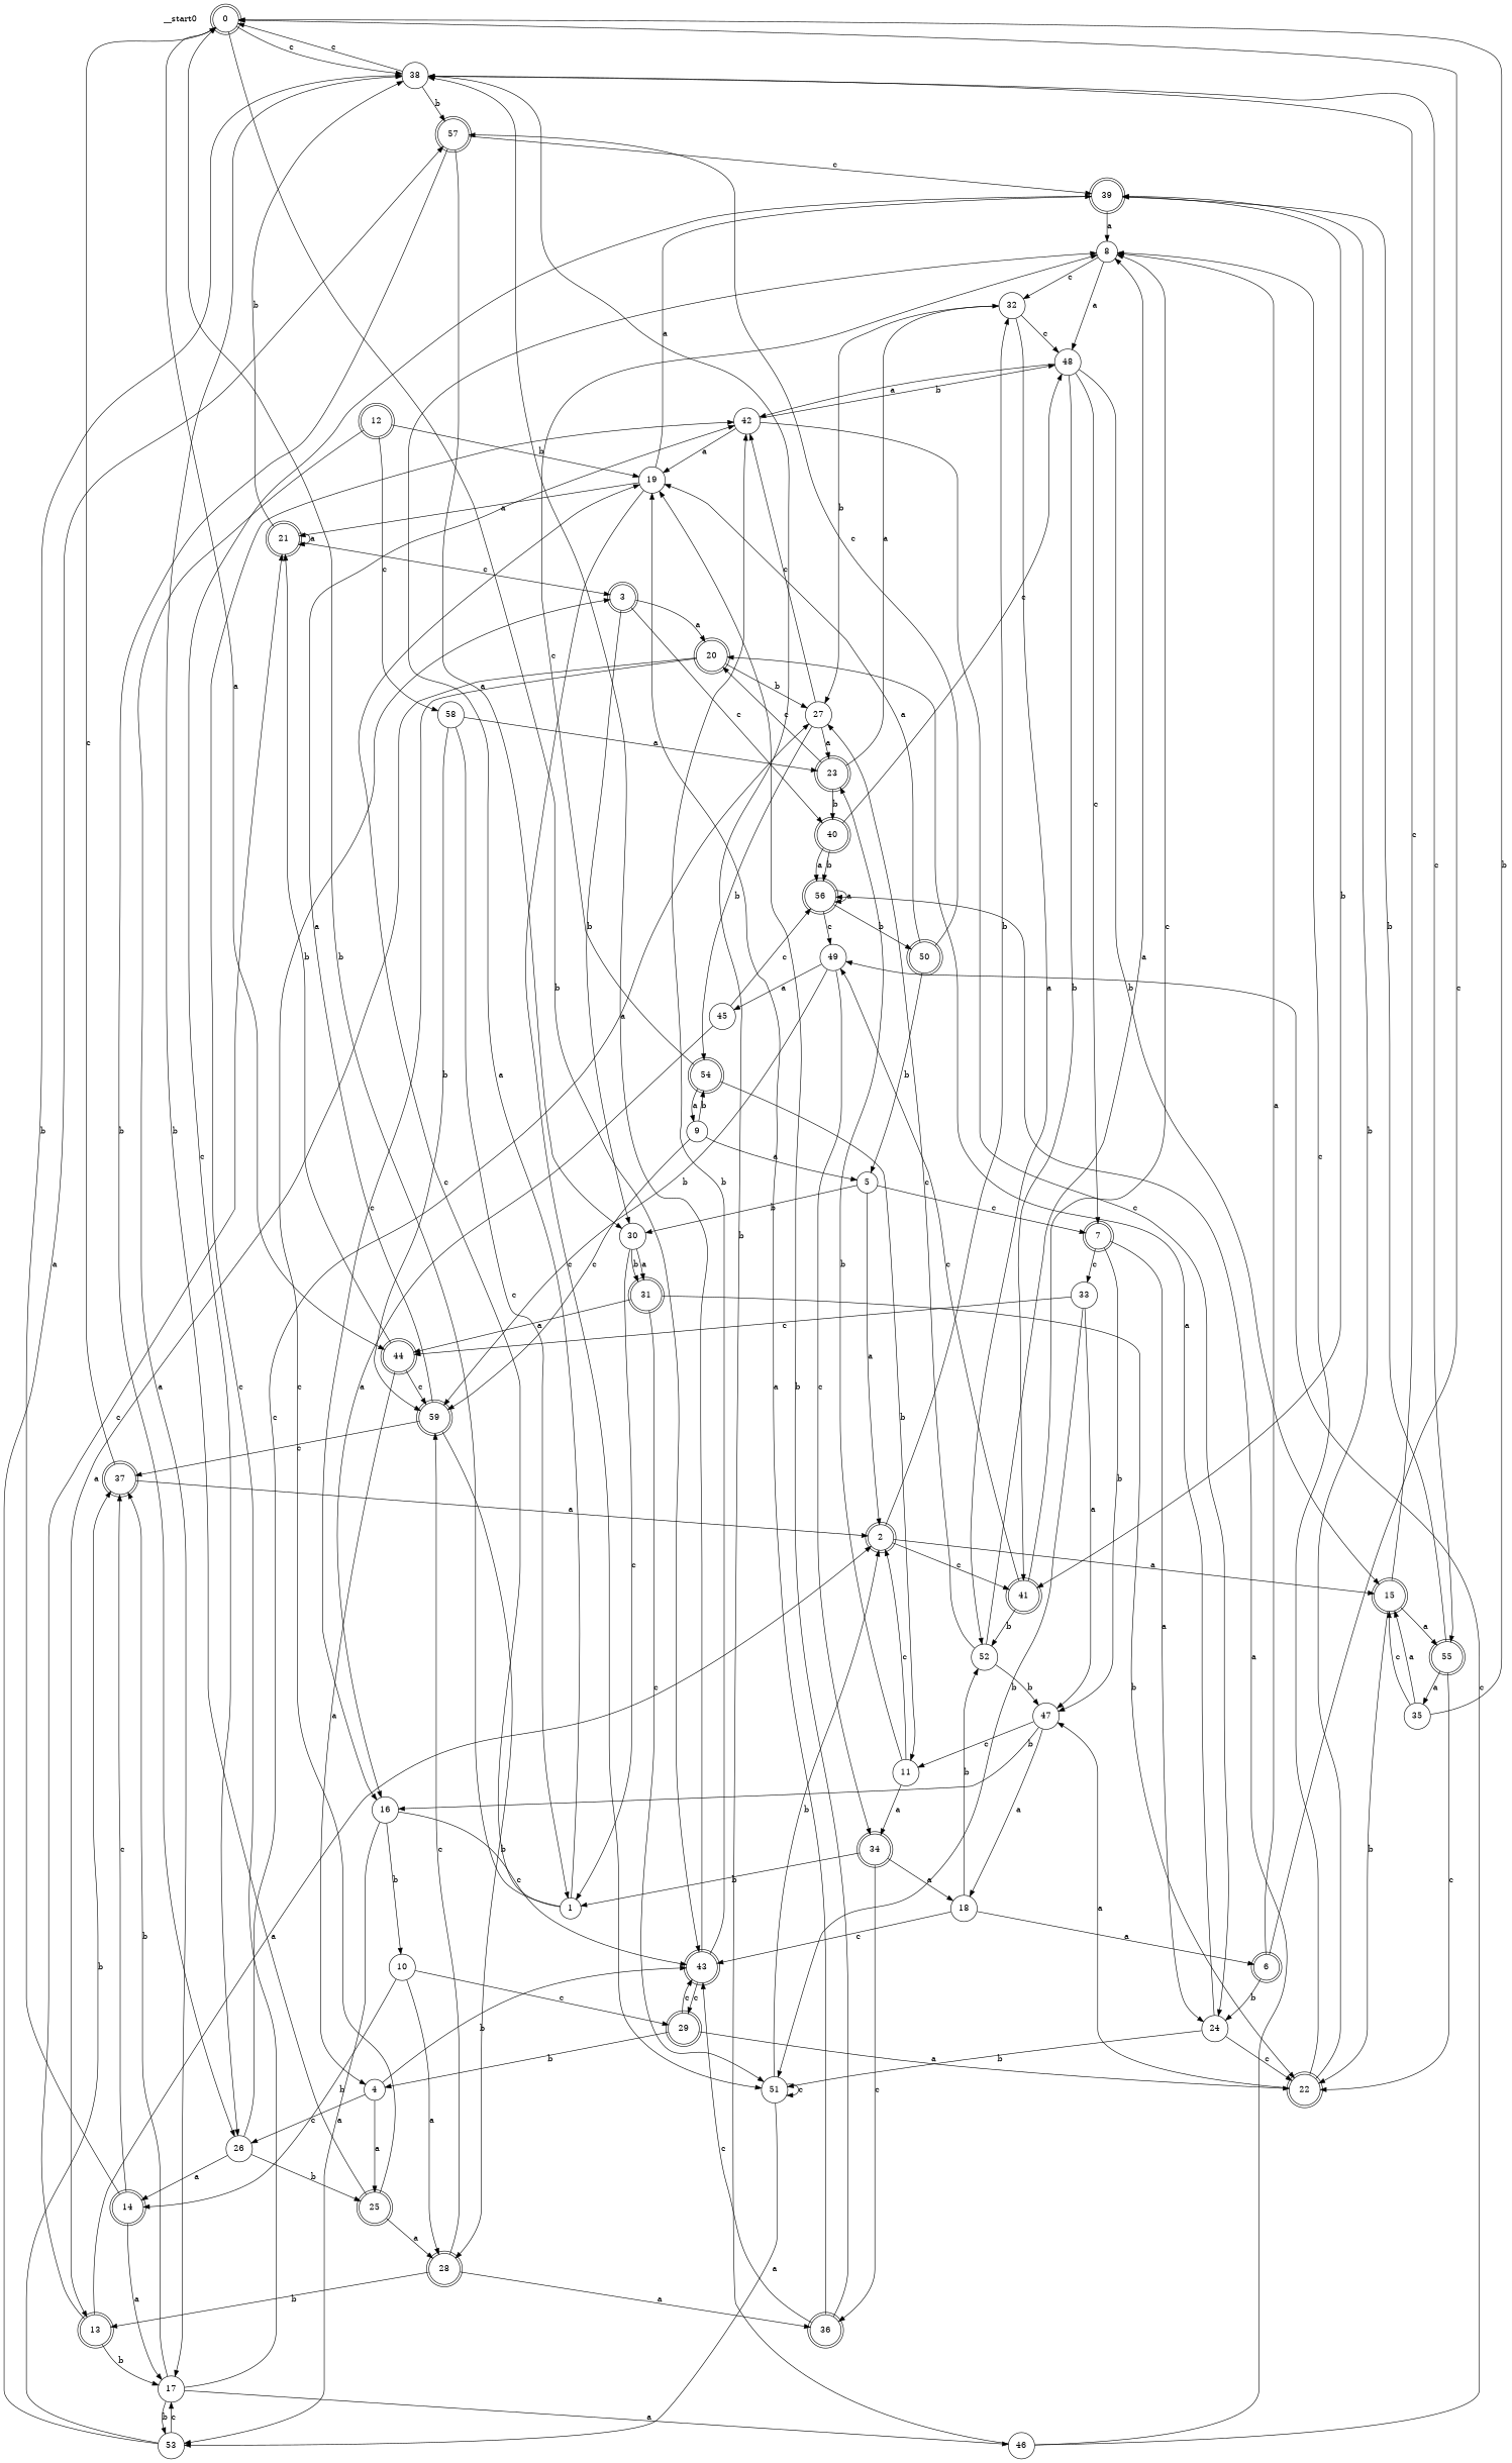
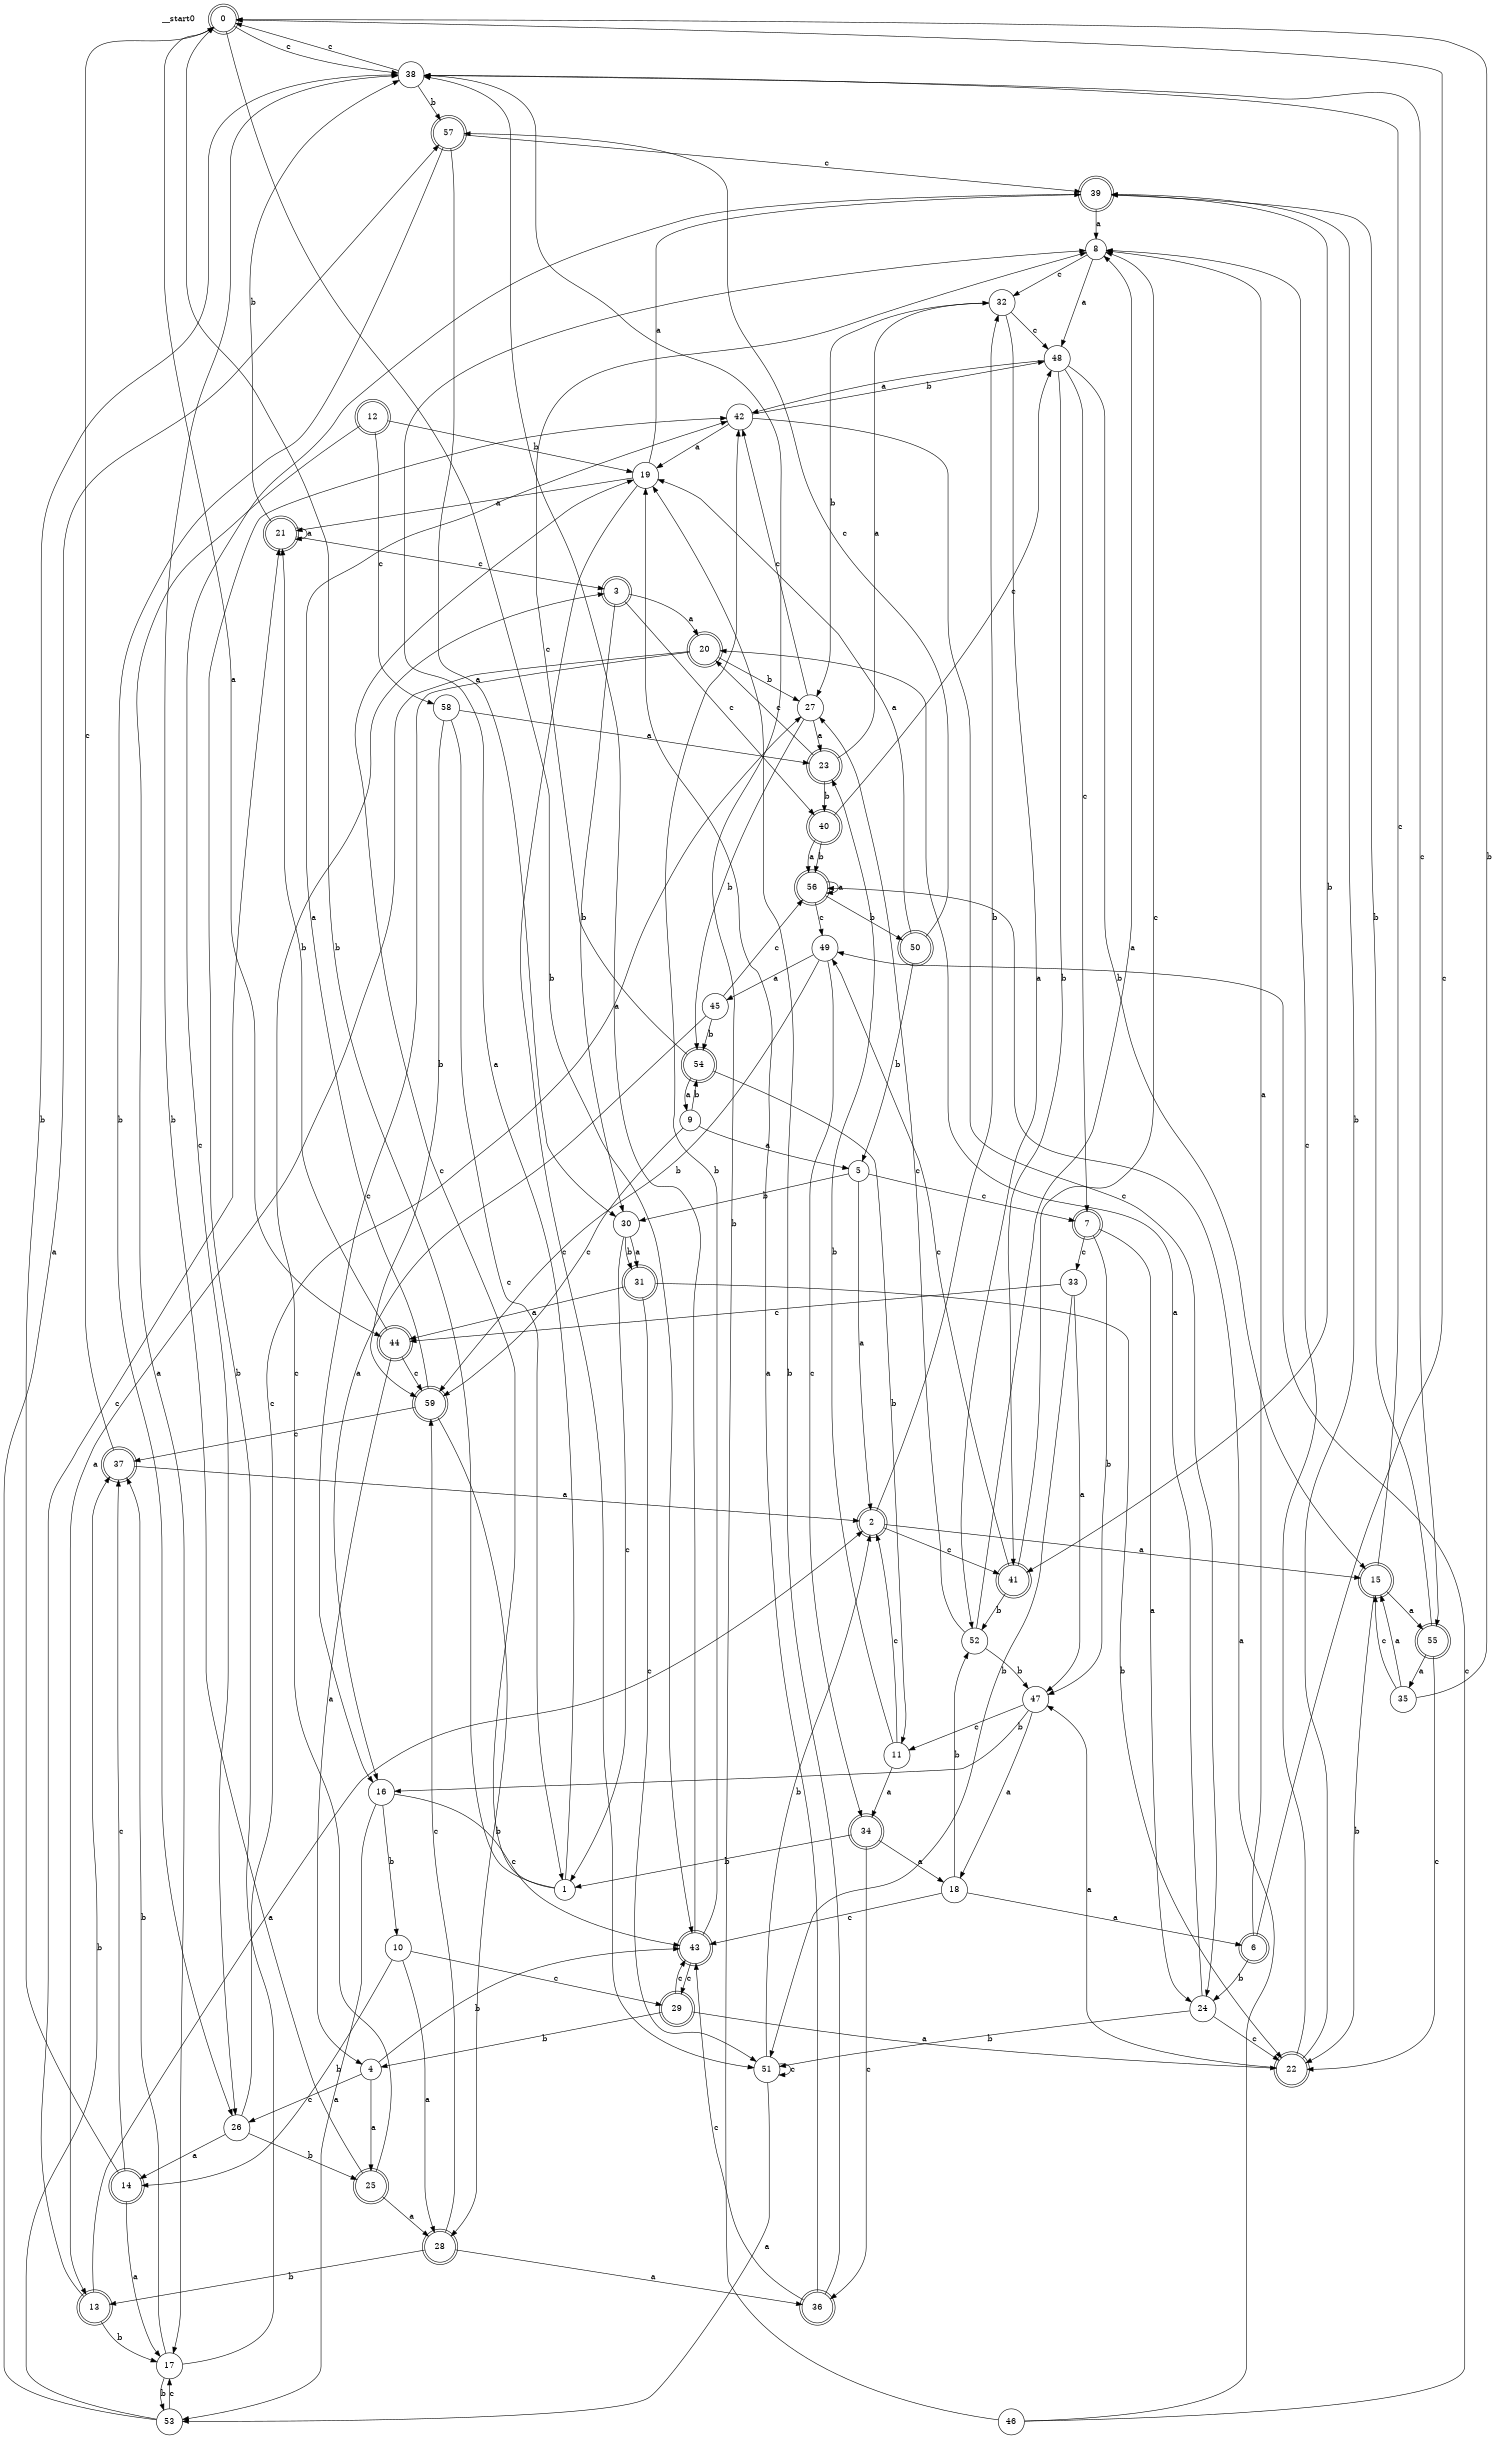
  digraph {
    rankdir=TB
    node [shape=doublecircle color=black fillcolor=white style="rounded,filled"]
    __start0 [shape=none color="" fillcolor="" style=""]
    n2 [label=0]
    n3 [label=38 shape=circle style=filled]
    n4 [label=43]
    n5 [label=44]
    n6 [label=55]
    n7 [label=57]
    n8 [label=29]
    n9 [label=42 shape=circle style=filled]
    n10 [label=4 shape=circle style=filled]
    n11 [label=59]
    n12 [label=21]
    n13 [label=1 shape=circle style=filled]
    n14 [label=8 shape=circle style=filled]
    n15 [label=19 shape=circle style=filled]
    n16 [label=32 shape=circle style=filled]
    n17 [label=48 shape=circle style=filled]
    n18 [label=39]
    n19 [label=51 shape=circle style=filled]
    n20 [label=2]
    n21 [label=15]
    n22 [label=41]
    n23 [label=22]
    n24 [label=52 shape=circle style=filled]
    n25 [label=27 shape=circle style=filled]
    n26 [label=49 shape=circle style=filled]
    n27 [label=3]
    n28 [label=20]
    n29 [label=30 shape=circle style=filled]
    n30 [label=40]
    n31 [label=13]
    n32 [label=16 shape=circle style=filled]
    n33 [label=31]
    n34 [label=56]
    n35 [label=25]
    n36 [label=26 shape=circle style=filled]
    n37 [label=28]
    n38 [label=14]
    n39 [label=5 shape=circle style=filled]
    n40 [label=7]
    n41 [label=24 shape=circle style=filled]
    n42 [label=33 shape=circle style=filled]
    n43 [label=47 shape=circle style=filled]
    n44 [label=6]
    n45 [label=11 shape=circle style=filled]
    n46 [label=18 shape=circle style=filled]
    n47 [label=9 shape=circle style=filled]
    n48 [label=54]
    n49 [label=37]
    n50 [label=10 shape=circle style=filled]
    n51 [label=17 shape=circle style=filled]
    n52 [label=36]
    n53 [label=23]
    n54 [label=34]
    n55 [label=12]
    n56 [label=58 shape=circle style=filled]
    n57 [label=53 shape=circle style=filled]
    n58 [label=46 shape=circle style=filled]
    n59 [label=35 shape=circle style=filled]
    n60 [label=50]
    n61 [label=45 shape=circle style=filled]
    n2 -> n3 [label=c]
    n2 -> n4 [label=b]
    n2 -> n5 [label=a]
    n3 -> n2 [label=c]
    n3 -> n6 [label=c]
    n3 -> n7 [label=b]
    n4 -> n3 [label=a]
    n4 -> n8 [label=c]
    n4 -> n9 [label=b]
    n5 -> n10 [label=a]
    n5 -> n11 [label=c]
    n5 -> n12 [label=b]
    n6 -> n18 [label=b]
    n6 -> n23 [label=c]
    n6 -> n59 [label=a]
    n7 -> n18 [label=c]
    n7 -> n29 [label=a]
    n7 -> n36 [label=b]
    n8 -> n4 [label=c]
    n8 -> n10 [label=b]
    n8 -> n23 [label=a]
    n9 -> n15 [label=a]
    n9 -> n17 [label=b]
    n9 -> n41 [label=c]
    n10 -> n4 [label=b]
    n10 -> n35 [label=a]
    n10 -> n36 [label=c]
    n11 -> n9 [label=a]
    n11 -> n37 [label=b]
    n11 -> n49 [label=c]
    n12 -> n3 [label=b]
    n12 -> n12 [label=a]
    n12 -> n27 [label=c]
    n13 -> n2 [label=b]
    n13 -> n14 [label=a]
    n13 -> n15 [label=c]
    n14 -> n16 [label=c]
    n14 -> n17 [label=a]
    n15 -> n12 [label=a]
    n15 -> n18 [label=a]
    n15 -> n19 [label=c]
    n16 -> n17 [label=c]
    n16 -> n24 [label=a]
    n16 -> n25 [label=b]
    n17 -> n9 [label=a]
    n17 -> n21 [label=b]
    n17 -> n22 [label=b]
    n17 -> n40 [label=c]
    n18 -> n14 [label=a]
    n18 -> n22 [label=b]
    n18 -> n36 [label=c]
    n19 -> n19 [label=c]
    n19 -> n20 [label=b]
    n19 -> n57 [label=a]
    n20 -> n16 [label=b]
    n20 -> n21 [label=a]
    n20 -> n22 [label=c]
    n21 -> n3 [label=c]
    n21 -> n6 [label=a]
    n21 -> n23 [label=b]
    n22 -> n14 [label=c]
    n22 -> n24 [label=b]
    n22 -> n26 [label=c]
    n23 -> n14 [label=c]
    n23 -> n18 [label=b]
    n23 -> n43 [label=a]
    n24 -> n14 [label=a]
    n24 -> n25 [label=c]
    n24 -> n43 [label=b]
    n25 -> n9 [label=c]
    n25 -> n48 [label=b]
    n25 -> n53 [label=a]
    n26 -> n11 [label=b]
    n26 -> n54 [label=c]
    n26 -> n61 [label=a]
    n27 -> n28 [label=a]
    n27 -> n29 [label=b]
    n27 -> n30 [label=c]
    n28 -> n25 [label=b]
    n28 -> n31 [label=a]
    n28 -> n32 [label=c]
    n29 -> n13 [label=c]
    n29 -> n33 [label=a]
    n29 -> n33 [label=b]
    n30 -> n17 [label=c]
    n30 -> n34 [label=a]
    n30 -> n34 [label=b]
    n31 -> n12 [label=c]
    n31 -> n20 [label=a]
    n31 -> n51 [label=b]
    n32 -> n4 [label=c]
    n32 -> n50 [label=b]
    n32 -> n57 [label=a]
    n33 -> n5 [label=a]
    n33 -> n19 [label=c]
    n33 -> n23 [label=b]
    n34 -> n26 [label=c]
    n34 -> n34 [label=a]
    n34 -> n60 [label=b]
    n35 -> n3 [label=b]
    n35 -> n27 [label=c]
    n35 -> n37 [label=a]
    n36 -> n25 [label=c]
    n36 -> n35 [label=b]
    n36 -> n38 [label=a]
    n37 -> n11 [label=c]
    n37 -> n31 [label=b]
    n37 -> n52 [label=a]
    n38 -> n3 [label=b]
    n38 -> n49 [label=c]
    n38 -> n51 [label=a]
    n39 -> n20 [label=a]
    n39 -> n29 [label=b]
    n39 -> n40 [label=c]
    n40 -> n41 [label=a]
    n40 -> n42 [label=c]
    n40 -> n43 [label=b]
    n41 -> n19 [label=b]
    n41 -> n23 [label=c]
    n41 -> n28 [label=a]
    n42 -> n5 [label=c]
    n42 -> n19 [label=b]
    n42 -> n43 [label=a]
    n43 -> n32 [label=b]
    n43 -> n45 [label=c]
    n43 -> n46 [label=a]
    n44 -> n2 [label=c]
    n44 -> n14 [label=a]
    n44 -> n41 [label=b]
    n45 -> n20 [label=c]
    n45 -> n53 [label=b]
    n45 -> n54 [label=a]
    n46 -> n4 [label=c]
    n46 -> n24 [label=b]
    n46 -> n44 [label=a]
    n47 -> n11 [label=c]
    n47 -> n39 [label=a]
    n47 -> n48 [label=b]
    n48 -> n14 [label=c]
    n48 -> n45 [label=b]
    n48 -> n47 [label=a]
    n49 -> n2 [label=c]
    n49 -> n20 [label=a]
    n50 -> n8 [label=c]
    n50 -> n37 [label=a]
    n50 -> n38 [label=b]
-   n51 -> n9 [label=c]
+   n51 -> n9 [label=b]
    n51 -> n49 [label=b]
    n51 -> n57 [label=b]
-   n51 -> n58 [label=a]
    n52 -> n4 [label=c]
    n52 -> n15 [label=a]
    n52 -> n15 [label=b]
    n53 -> n16 [label=a]
    n53 -> n28 [label=c]
    n53 -> n30 [label=b]
    n54 -> n13 [label=b]
    n54 -> n46 [label=a]
    n54 -> n52 [label=c]
    n55 -> n15 [label=b]
    n55 -> n51 [label=a]
    n55 -> n56 [label=c]
    n56 -> n11 [label=b]
    n56 -> n13 [label=c]
    n56 -> n53 [label=a]
    n57 -> n7 [label=a]
    n57 -> n49 [label=b]
    n57 -> n51 [label=c]
    n58 -> n3 [label=b]
    n58 -> n26 [label=c]
    n58 -> n34 [label=a]
    n59 -> n2 [label=b]
    n59 -> n21 [label=a]
    n59 -> n21 [label=c]
    n60 -> n7 [label=c]
    n60 -> n15 [label=a]
    n60 -> n39 [label=b]
    n61 -> n32 [label=a]
    n61 -> n34 [label=c]
+   n61 -> n48 [label=b]
  }
